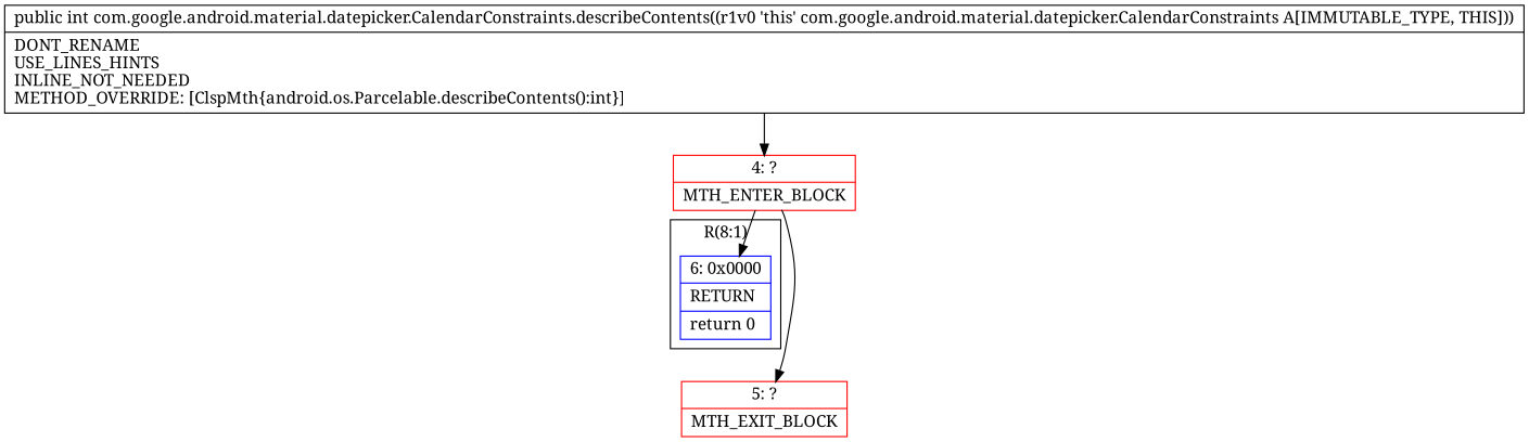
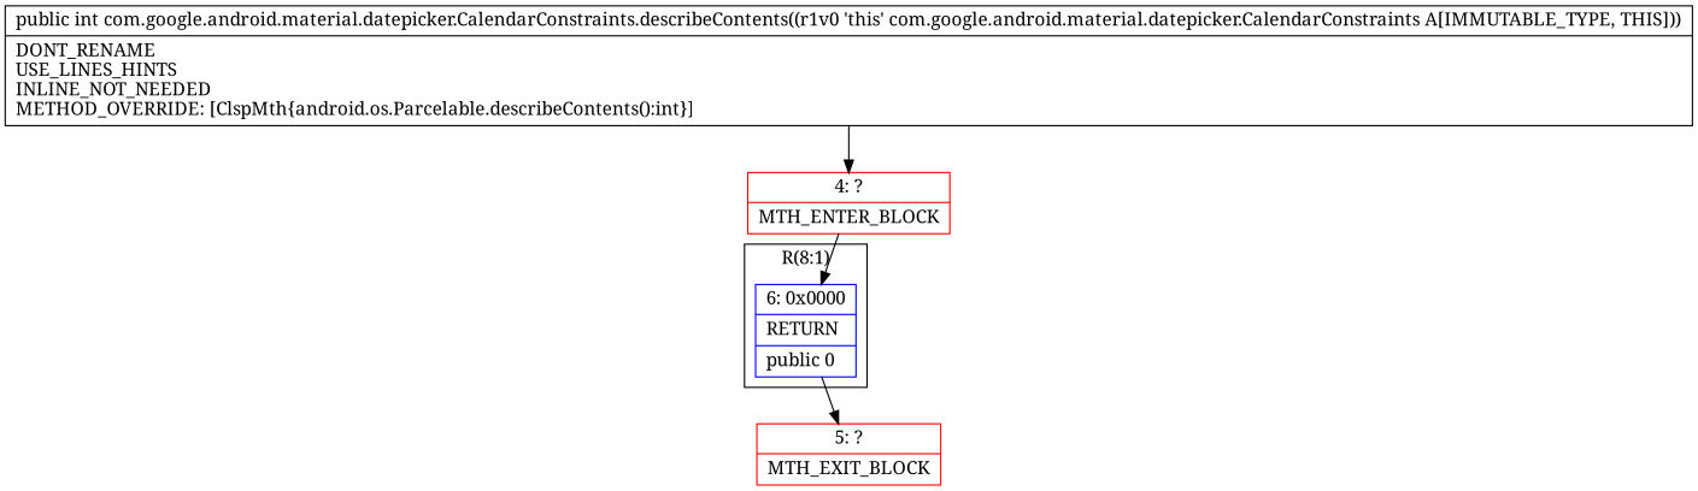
  digraph {
    fontname="Noto Serif"
    node [color=red fontname="Noto Serif" shape=record]
    edge [fontname="Noto Serif"]
-   n1 [color=blue label="{6\:\ 0x0000|RETURN\l|return 0\l}"]
+   n1 [color=blue label="{6\:\ 0x0000|RETURN\l|public 0\l}"]
    n2 [label="{5\:\ ?|MTH_EXIT_BLOCK\l}"]
    n3 [label="{4\:\ ?|MTH_ENTER_BLOCK\l}"]
    n4 [label="{public int com.google.android.material.datepicker.CalendarConstraints.describeContents((r1v0 'this' com.google.android.material.datepicker.CalendarConstraints A[IMMUTABLE_TYPE, THIS]))  | DONT_RENAME\lUSE_LINES_HINTS\lINLINE_NOT_NEEDED\lMETHOD_OVERRIDE: [ClspMth\{android.os.Parcelable.describeContents():int\}]\l}" color=""]
    subgraph cluster_1 {
      label="R(8:1)"
      n1
    }
-   n3 -> n2
+   n1 -> n2
    n3 -> n1
    n4 -> n3
  }
